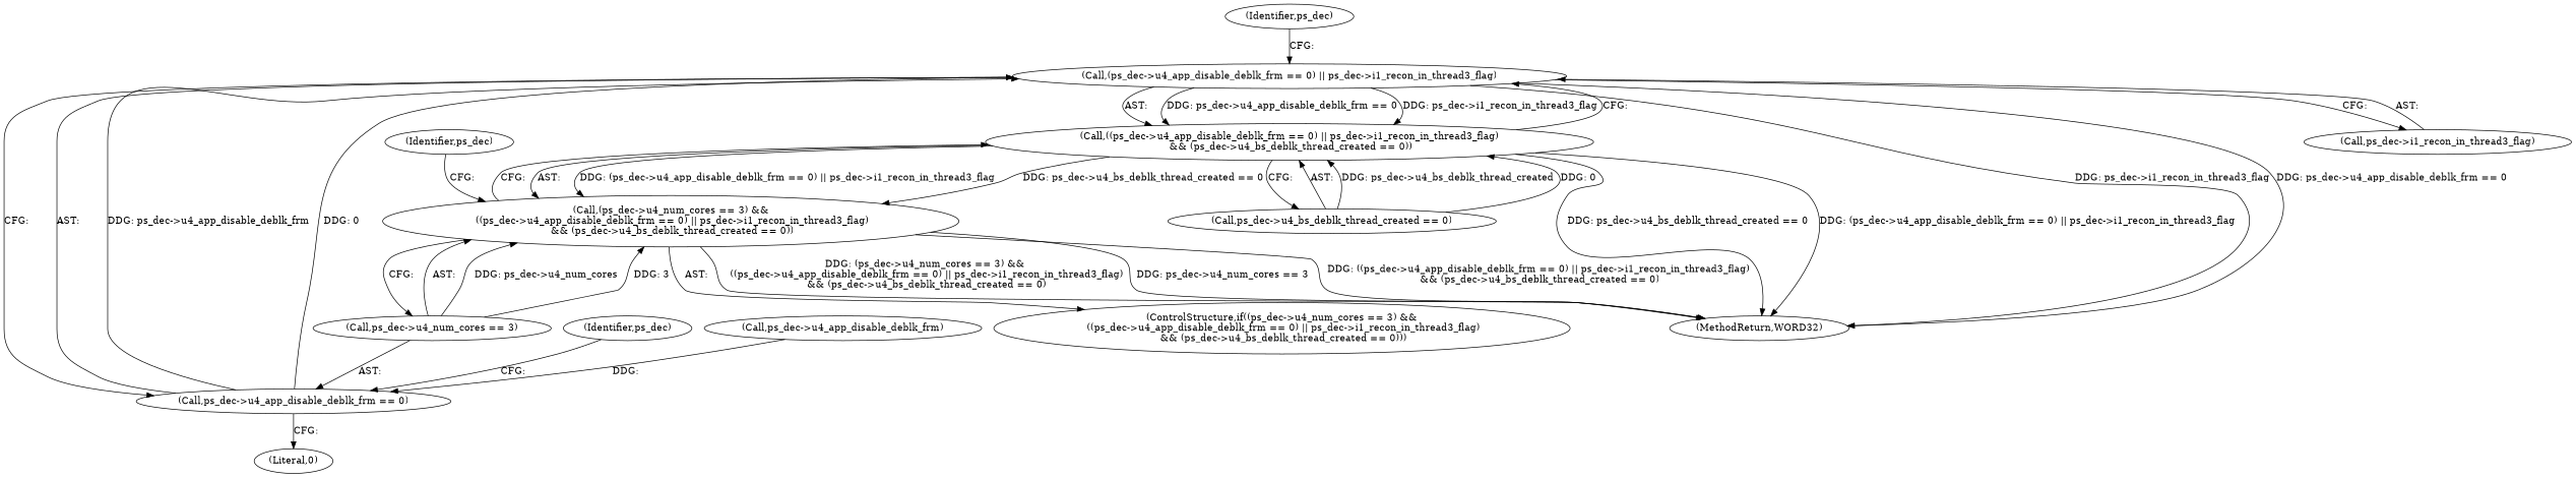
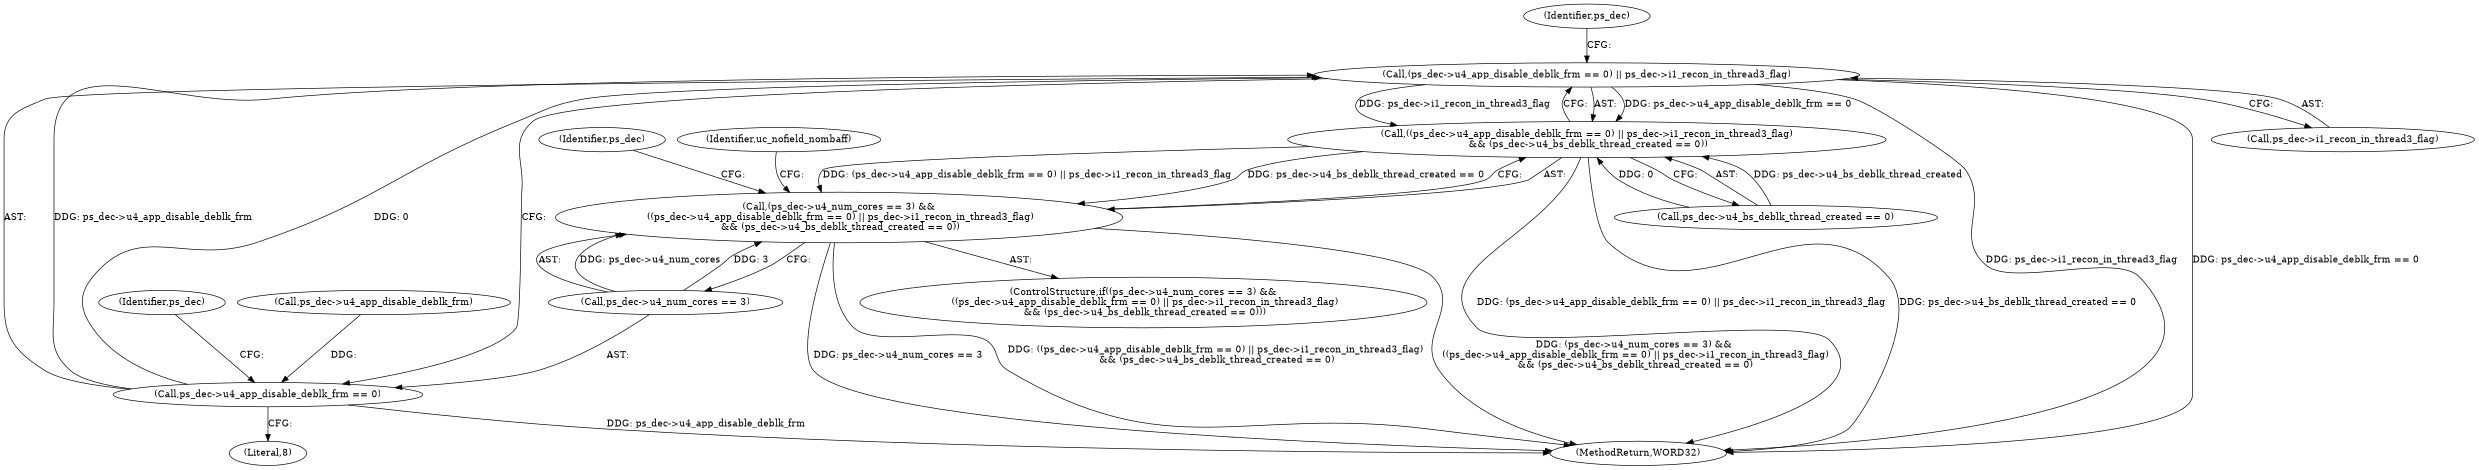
  digraph {
    n1 [label="(Call,(ps_dec->u4_app_disable_deblk_frm == 0) || ps_dec->i1_recon_in_thread3_flag)"]
    n2 [label="(Call,ps_dec->u4_app_disable_deblk_frm == 0)"]
    n3 [label="(Call,((ps_dec->u4_app_disable_deblk_frm == 0) || ps_dec->i1_recon_in_thread3_flag)\n && (ps_dec->u4_bs_deblk_thread_created == 0))"]
    n4 [label="(MethodReturn,WORD32)"]
    n5 [label="(Call,ps_dec->i1_recon_in_thread3_flag)"]
-   n6 [label="(Literal,0)"]
+   n6 [label="(Literal,8)"]
    n7 [label="(Call,(ps_dec->u4_num_cores == 3) &&\n ((ps_dec->u4_app_disable_deblk_frm == 0) || ps_dec->i1_recon_in_thread3_flag)\n && (ps_dec->u4_bs_deblk_thread_created == 0))"]
    n8 [label="(Call,ps_dec->u4_bs_deblk_thread_created == 0)"]
    n9 [label="(Call,ps_dec->u4_num_cores == 3)"]
    n10 [label="(ControlStructure,if((ps_dec->u4_num_cores == 3) &&\n ((ps_dec->u4_app_disable_deblk_frm == 0) || ps_dec->i1_recon_in_thread3_flag)\n && (ps_dec->u4_bs_deblk_thread_created == 0)))"]
+   n11 [label="(Identifier,uc_nofield_nombaff)"]
    n12 [label="(Identifier,ps_dec)"]
    n13 [label="(Identifier,ps_dec)"]
    n14 [label="(Identifier,ps_dec)"]
    n15 [label="(Call,ps_dec->u4_app_disable_deblk_frm)"]
    n1 -> n2 [label="CFG: "]
    n1 -> n3 [label="AST: "]
    n1 -> n3 [label="DDG: ps_dec->u4_app_disable_deblk_frm == 0"]
    n1 -> n3 [label="DDG: ps_dec->i1_recon_in_thread3_flag"]
    n1 -> n4 [label="DDG: ps_dec->i1_recon_in_thread3_flag"]
    n1 -> n4 [label="DDG: ps_dec->u4_app_disable_deblk_frm == 0"]
    n1 -> n5 [label="CFG: "]
    n2 -> n1 [label="AST: "]
    n2 -> n1 [label="DDG: ps_dec->u4_app_disable_deblk_frm"]
    n2 -> n1 [label="DDG: 0"]
+   n2 -> n4 [label="DDG: ps_dec->u4_app_disable_deblk_frm"]
    n2 -> n6 [label="CFG: "]
    n3 -> n1 [label="CFG: "]
    n3 -> n4 [label="DDG: ps_dec->u4_bs_deblk_thread_created == 0"]
    n3 -> n4 [label="DDG: (ps_dec->u4_app_disable_deblk_frm == 0) || ps_dec->i1_recon_in_thread3_flag"]
    n3 -> n7 [label="AST: "]
    n3 -> n7 [label="DDG: (ps_dec->u4_app_disable_deblk_frm == 0) || ps_dec->i1_recon_in_thread3_flag"]
    n3 -> n7 [label="DDG: ps_dec->u4_bs_deblk_thread_created == 0"]
    n3 -> n8 [label="CFG: "]
    n5 -> n1 [label="AST: "]
    n7 -> n3 [label="CFG: "]
    n7 -> n4 [label="DDG: ((ps_dec->u4_app_disable_deblk_frm == 0) || ps_dec->i1_recon_in_thread3_flag)\n && (ps_dec->u4_bs_deblk_thread_created == 0)"]
    n7 -> n4 [label="DDG: (ps_dec->u4_num_cores == 3) &&\n ((ps_dec->u4_app_disable_deblk_frm == 0) || ps_dec->i1_recon_in_thread3_flag)\n && (ps_dec->u4_bs_deblk_thread_created == 0)"]
    n7 -> n4 [label="DDG: ps_dec->u4_num_cores == 3"]
    n7 -> n9 [label="CFG: "]
    n7 -> n10 [label="AST: "]
    n8 -> n3 [label="AST: "]
    n8 -> n3 [label="DDG: ps_dec->u4_bs_deblk_thread_created"]
    n8 -> n3 [label="DDG: 0"]
    n9 -> n2 [label="AST: "]
    n9 -> n7 [label="AST: "]
    n9 -> n7 [label="DDG: ps_dec->u4_num_cores"]
    n9 -> n7 [label="DDG: 3"]
+   n11 -> n7 [label="CFG: "]
    n12 -> n2 [label="CFG: "]
    n13 -> n7 [label="CFG: "]
    n14 -> n1 [label="CFG: "]
    n15 -> n2 [label="DDG: "]
  }
